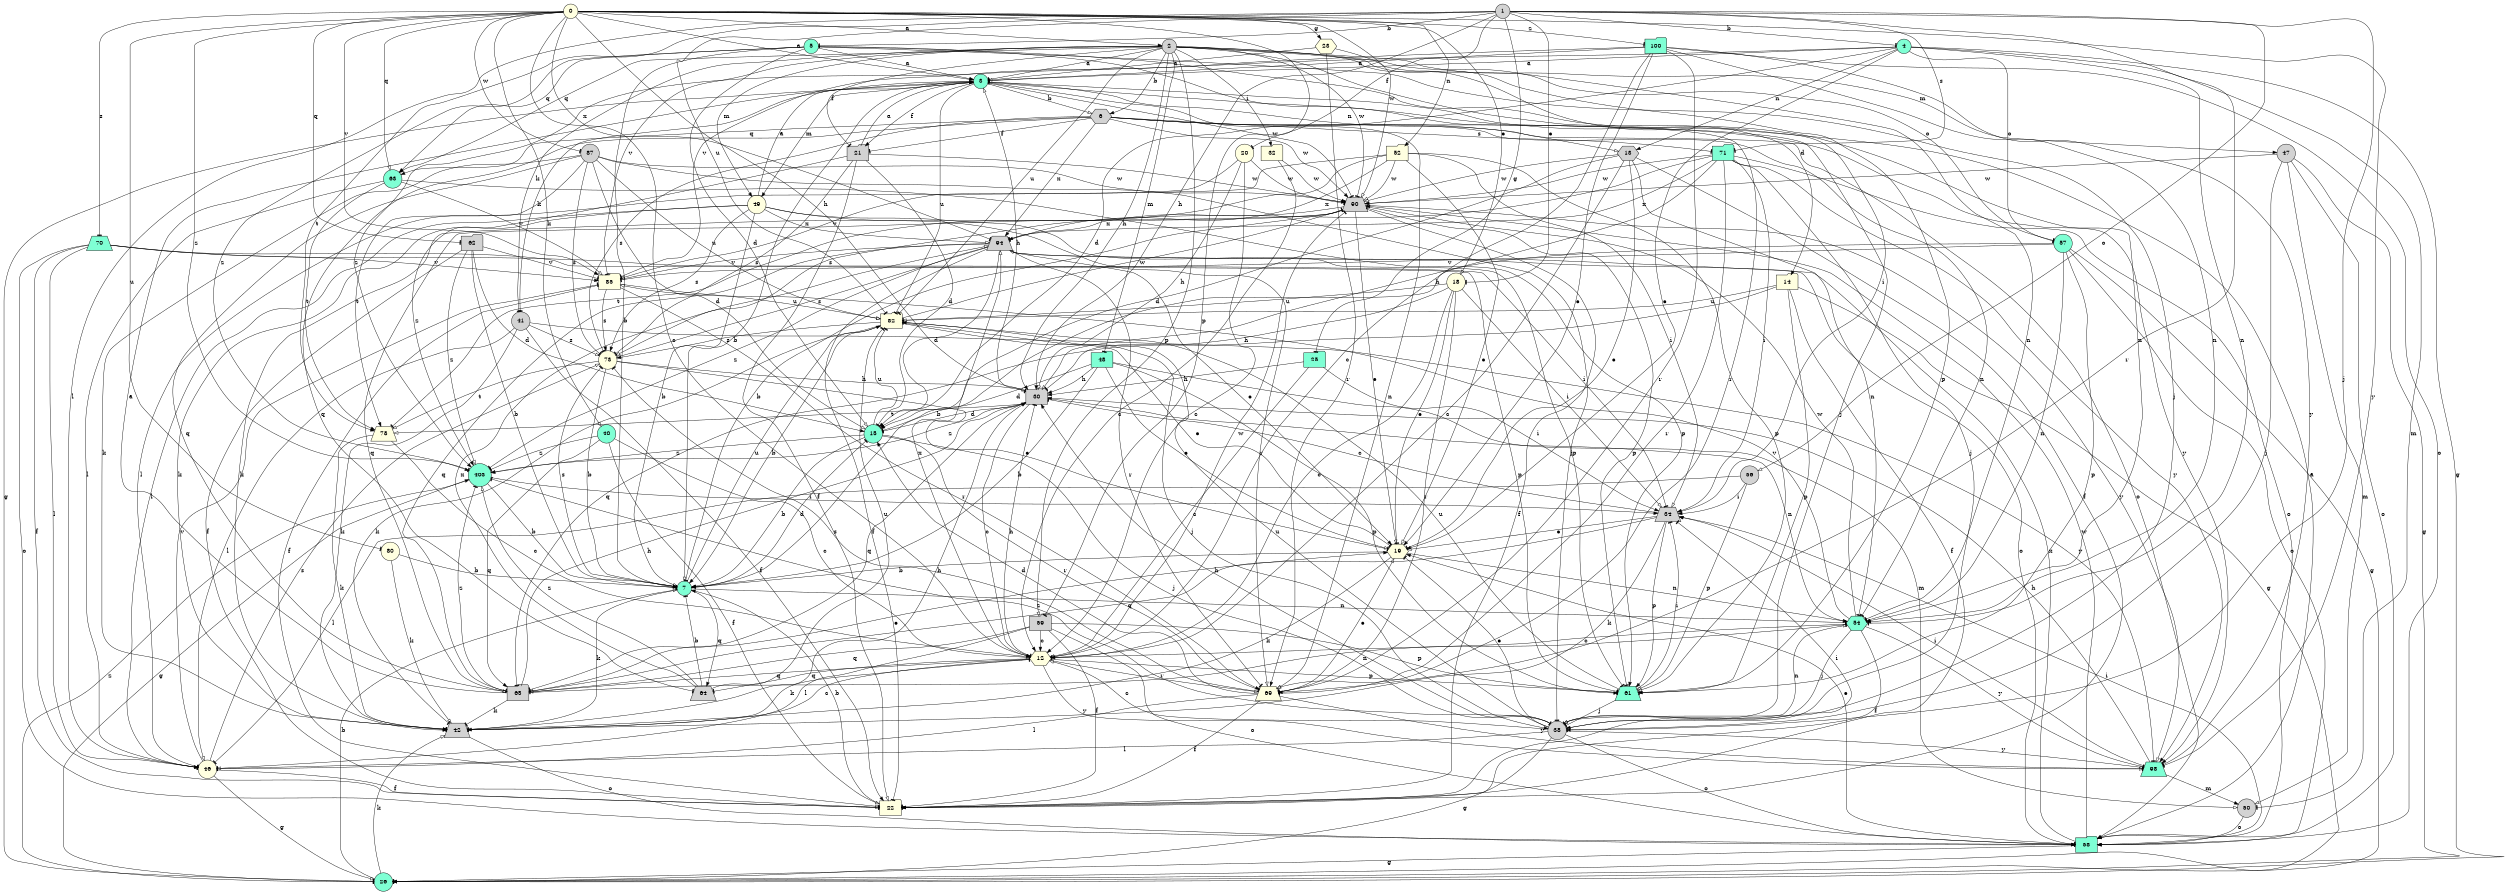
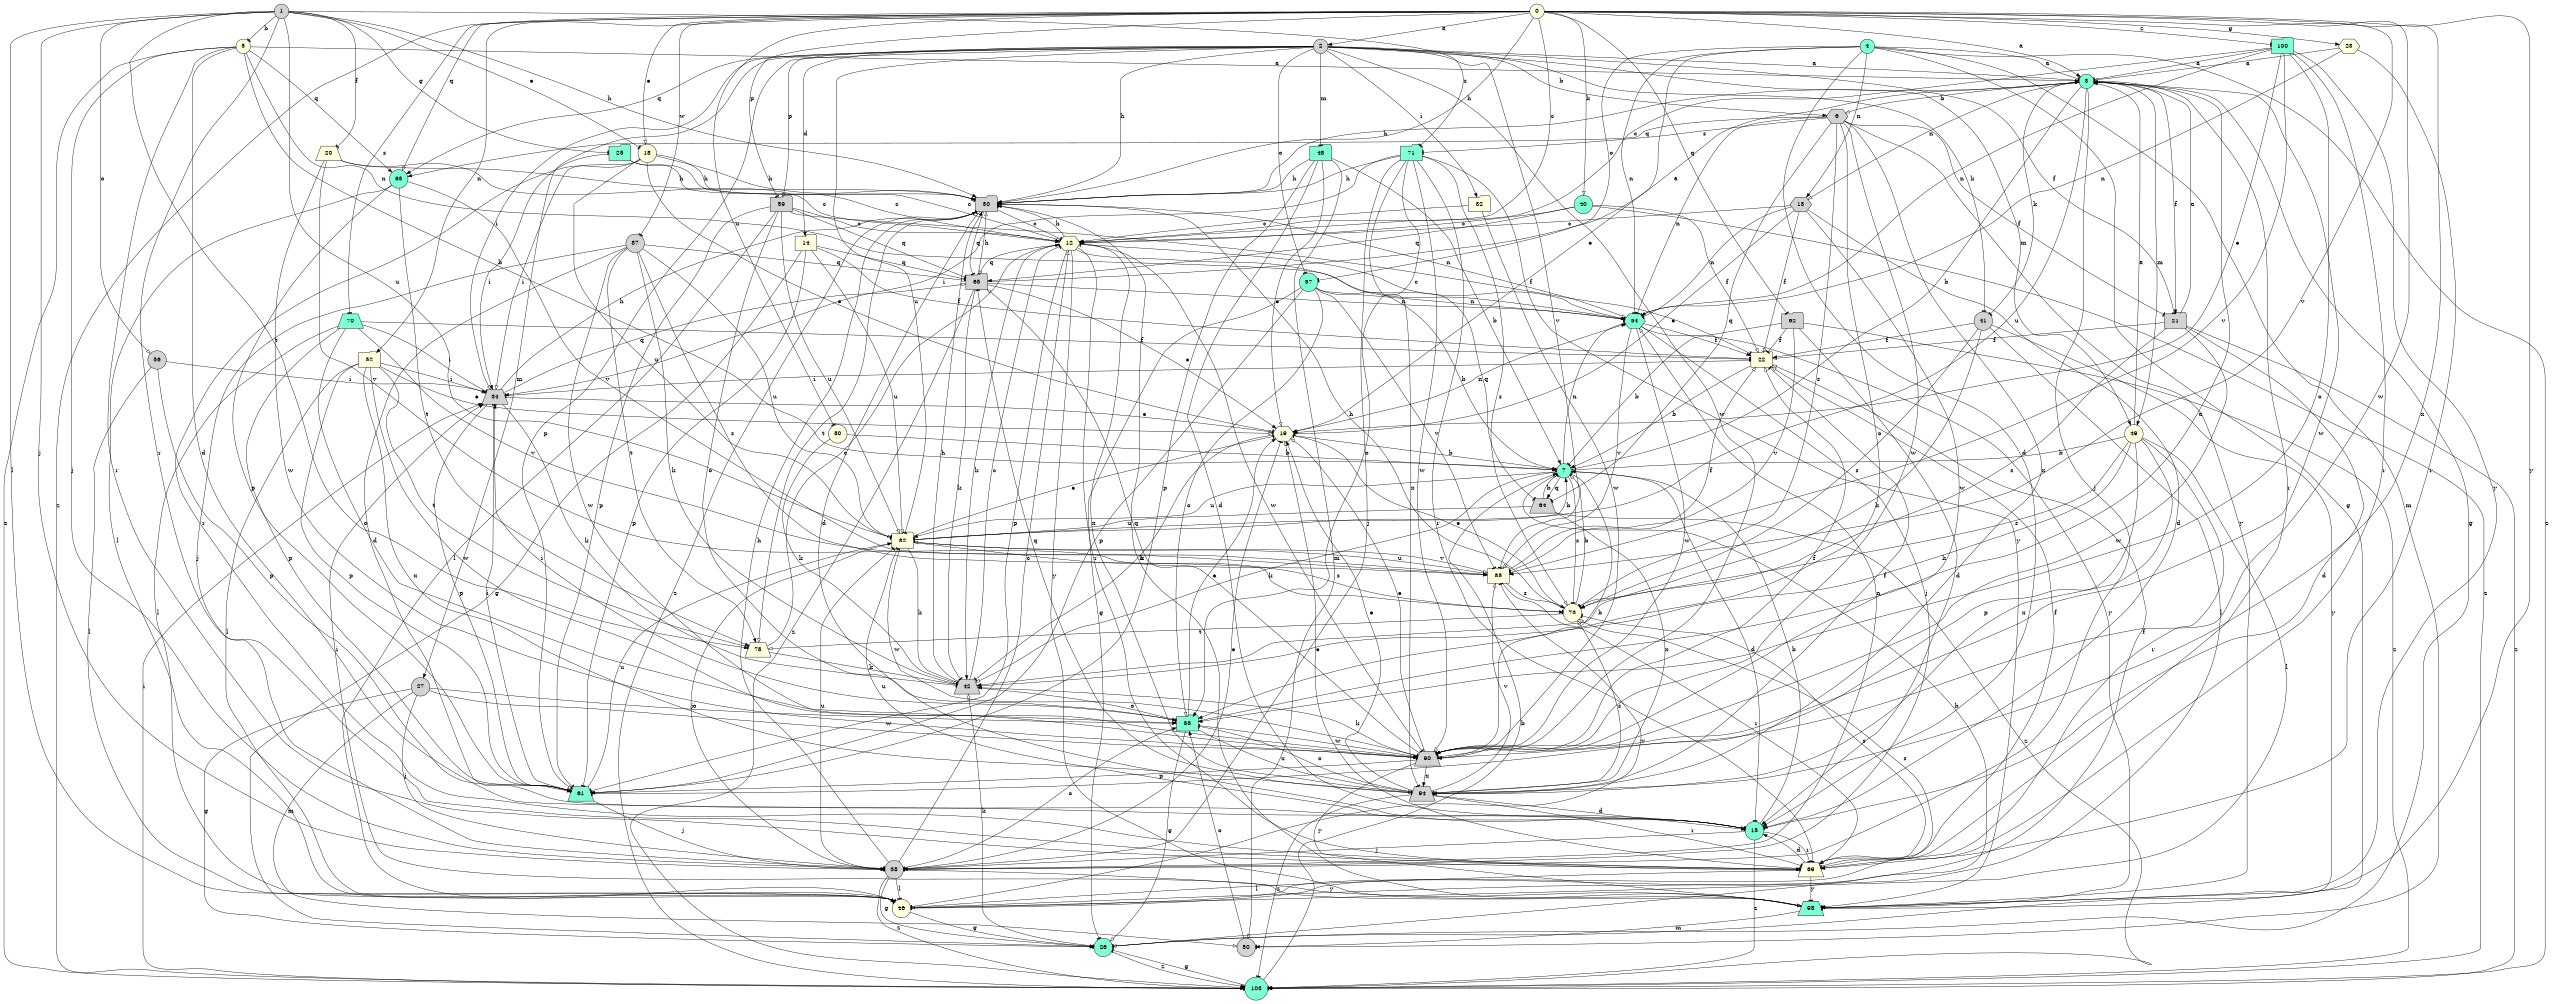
  strict digraph {
    node [fillcolor=lightgrey shape=circle style=filled]
    edge [arrowhead=tee]
    0 [fillcolor=lightyellow]
    2
    3 [fillcolor=aquamarine]
    12 [fillcolor=lightyellow shape=hexagon]
    18 [fillcolor=lightyellow]
    23 [fillcolor=lightyellow shape=hexagon]
    30 [shape=folder]
    40 [fillcolor=aquamarine]
    52 [fillcolor=lightyellow shape=folder]
    59 [shape=folder]
    62 [shape=folder]
    63 [fillcolor=aquamarine]
    70 [fillcolor=aquamarine shape=trapezium]
    80 [fillcolor=lightyellow]
    85 [fillcolor=lightyellow shape=folder]
    87
    90 [shape=trapezium]
    94 [shape=trapezium]
    98 [fillcolor=aquamarine shape=trapezium]
    100 [fillcolor=aquamarine shape=folder]
-   103 [fillcolor=aquamarine label=403]
+   103 [fillcolor=aquamarine]
    82 [fillcolor=lightyellow shape=folder]
    6 [shape=hexagon]
    14 [fillcolor=lightyellow shape=folder]
    21 [shape=folder]
    32 [fillcolor=lightyellow shape=folder]
    34 [shape=trapezium]
    41
-   47
+   47 [label=27]
    48 [fillcolor=aquamarine shape=folder]
    49 [fillcolor=lightyellow]
    57 [fillcolor=aquamarine]
    61 [fillcolor=aquamarine shape=trapezium]
    38
    69 [fillcolor=lightyellow shape=trapezium]
    7 [fillcolor=aquamarine]
    26 [fillcolor=aquamarine]
    n38 [label=13 shape=hexagon]
    64 [shape=trapezium]
    42 [shape=trapezium]
    65 [shape=folder]
    19 [fillcolor=lightyellow shape=hexagon]
    54 [fillcolor=aquamarine shape=hexagon]
    78 [fillcolor=lightyellow shape=trapezium]
    15 [fillcolor=aquamarine]
    22 [fillcolor=lightyellow shape=folder]
    46 [fillcolor=lightyellow]
    58 [fillcolor=aquamarine shape=folder]
    73 [fillcolor=lightyellow]
    50
    1
    4 [fillcolor=aquamarine]
-   5 [fillcolor=aquamarine]
-   20 [fillcolor=lightyellow]
+   5 [fillcolor=lightyellow]
+   20 [fillcolor=lightyellow shape=trapezium]
    25 [fillcolor=aquamarine shape=folder]
    56
    71 [fillcolor=aquamarine shape=folder]
    0 -> 2 [arrowhead=normal label=a]
    0 -> 3 [arrowhead=normal label=a]
    0 -> 12 [arrowhead=normal label=c]
    0 -> 18 [arrowhead=onormal label=e]
    0 -> 23 [arrowhead=normal label=g]
    0 -> 30 [arrowhead=onormal label=h]
    0 -> 40 [arrowhead=onormal label=k]
    0 -> 52 [arrowhead=normal label=n]
    0 -> 59 [label=p]
    0 -> 62 [label=q]
    0 -> 63 [arrowhead=onormal label=q]
    0 -> 70 [label=s]
    0 -> 80 [label=u]
    0 -> 85 [arrowhead=normal label=v]
    0 -> 87 [label=w]
    0 -> 90 [arrowhead=onormal label=w]
    0 -> 94 [label=x]
    0 -> 98 [label=y]
    0 -> 100 [label=z]
    0 -> 103 [label=z]
    2 -> 3 [label=a]
    2 -> 30 [arrowhead=normal label=h]
    2 -> 59 [arrowhead=onormal label=p]
    2 -> 63 [arrowhead=normal label=q]
    2 -> 85 [label=v]
    2 -> 90 [label=w]
    2 -> 82 [label=u]
    2 -> 6 [arrowhead=normal label=b]
    2 -> 14 [arrowhead=normal label=d]
    2 -> 21 [label=f]
    2 -> 32 [arrowhead=normal label=i]
    2 -> 34 [arrowhead=onormal label=i]
    2 -> 41 [label=k]
    2 -> 47 [arrowhead=normal label=m]
    2 -> 48 [label=m]
    2 -> 49 [arrowhead=normal label=m]
    2 -> 57 [label=o]
    2 -> 61 [arrowhead=onormal label=p]
-   30 -> 3 [arrowhead=onormal label=h]
+   3 -> 30 [arrowhead=onormal label=h]
    3 -> 90 [label=w]
    3 -> 82 [label=u]
    3 -> 6 [arrowhead=onormal label=b]
    3 -> 21 [arrowhead=normal label=f]
    3 -> 41 [label=k]
    3 -> 49 [arrowhead=normal label=m]
    3 -> 38 [label=j]
-   3 -> 69 [arrowhead=onormal label=n]
+   3 -> 69 [arrowhead=onormal label=r]
    3 -> 7 [arrowhead=onormal label=b]
    3 -> 26 [label=g]
    3 -> n38 [arrowhead=onormal label=n]
    12 -> 30 [label=h]
    12 -> 90 [label=w]
    12 -> 94 [arrowhead=onormal label=x]
    12 -> 98 [arrowhead=onormal label=y]
    12 -> 61 [label=p]
    12 -> 69 [arrowhead=onormal label=r]
    12 -> 64 [label=q]
    12 -> 42 [arrowhead=normal label=k]
    12 -> 65 [arrowhead=onormal label=q]
    18 -> 12 [arrowhead=onormal label=c]
    18 -> 30 [label=h]
    18 -> 82 [label=u]
    18 -> 34 [arrowhead=onormal label=i]
    18 -> 69 [label=r]
    18 -> 19 [label=e]
    23 -> 3 [arrowhead=onormal label=a]
    23 -> 69 [arrowhead=normal label=r]
    23 -> 54 [label=n]
    30 -> 12 [label=c]
    30 -> 103 [arrowhead=normal label=z]
    30 -> 65 [label=q]
    30 -> 54 [arrowhead=onormal label=n]
    30 -> 78 [arrowhead=onormal label=t]
    30 -> 15 [label=d]
    40 -> 12 [arrowhead=onormal label=c]
    40 -> 103 [label=z]
    40 -> 65 [arrowhead=normal label=q]
    40 -> 22 [arrowhead=onormal label=f]
    52 -> 90 [arrowhead=onormal label=w]
    52 -> 94 [label=x]
    52 -> 34 [arrowhead=onormal label=i]
    52 -> 61 [arrowhead=onormal label=p]
    52 -> 19 [arrowhead=onormal label=e]
    52 -> 78 [label=t]
    52 -> 46 [label=l]
    59 -> 12 [arrowhead=normal label=c]
+   59 -> 82 [arrowhead=onormal label=u]
    59 -> 61 [label=p]
    59 -> 65 [label=q]
    59 -> 22 [label=f]
    59 -> 46 [arrowhead=onormal label=l]
    59 -> 58 [label=o]
    62 -> 85 [label=v]
    62 -> 103 [arrowhead=onormal label=z]
    62 -> 7 [label=b]
    62 -> 15 [arrowhead=normal label=d]
    62 -> 22 [label=f]
    63 -> 85 [arrowhead=onormal label=v]
    63 -> 61 [arrowhead=normal label=p]
    63 -> 78 [arrowhead=normal label=t]
    63 -> 46 [arrowhead=normal label=l]
    70 -> 85 [arrowhead=normal label=v]
    70 -> 34 [label=i]
    70 -> 61 [label=p]
    70 -> 22 [label=f]
    70 -> 46 [arrowhead=normal label=l]
    70 -> 58 [arrowhead=normal label=o]
    80 -> 7 [label=b]
    80 -> 42 [arrowhead=onormal label=k]
    85 -> 82 [arrowhead=onormal label=u]
    85 -> 69 [arrowhead=normal label=r]
    85 -> 22 [arrowhead=onormal label=f]
    85 -> 73 [arrowhead=normal label=s]
    87 -> 90 [label=w]
    87 -> 82 [arrowhead=onormal label=u]
    87 -> 38 [label=j]
    87 -> 42 [label=k]
    87 -> 65 [arrowhead=onormal label=q]
    87 -> 78 [arrowhead=normal label=t]
    87 -> 15 [arrowhead=onormal label=d]
    87 -> 73 [label=s]
    90 -> 94 [arrowhead=normal label=x]
    90 -> 98 [arrowhead=onormal label=y]
    90 -> 61 [label=p]
    90 -> 7 [label=b]
    90 -> 42 [arrowhead=normal label=k]
    90 -> 65 [arrowhead=onormal label=q]
    90 -> 19 [arrowhead=onormal label=e]
    90 -> 22 [arrowhead=onormal label=f]
    94 -> 85 [arrowhead=onormal label=v]
    94 -> 103 [label=z]
    94 -> 69 [label=r]
    94 -> 65 [label=q]
    94 -> 19 [arrowhead=normal label=e]
    94 -> 15 [arrowhead=normal label=d]
    94 -> 22 [label=f]
    94 -> 58 [label=o]
    94 -> 73 [arrowhead=onormal label=s]
    98 -> 30 [arrowhead=normal label=h]
    98 -> 34 [arrowhead=normal label=i]
    98 -> 50 [arrowhead=normal label=m]
    100 -> 3 [label=a]
    100 -> 12 [arrowhead=onormal label=c]
    100 -> 85 [label=v]
    100 -> 98 [label=y]
    100 -> 69 [label=r]
    100 -> 19 [arrowhead=normal label=e]
    100 -> 54 [arrowhead=normal label=n]
    100 -> 58 [arrowhead=normal label=o]
    103 -> 34 [arrowhead=normal label=i]
    103 -> 7 [arrowhead=normal label=b]
    103 -> 26 [label=g]
+   82 -> 85 [arrowhead=onormal label=v]
    82 -> 90 [label=w]
    82 -> 38 [arrowhead=normal label=j]
    82 -> 7 [arrowhead=normal label=b]
    82 -> 42 [label=k]
    82 -> 19 [label=e]
    82 -> 73 [arrowhead=normal label=s]
    6 -> 63 [arrowhead=normal label=q]
    6 -> 90 [arrowhead=normal label=w]
    6 -> 94 [arrowhead=normal label=x]
    6 -> 98 [arrowhead=normal label=y]
    6 -> 21 [label=f]
    6 -> 64 [label=q]
    6 -> 54 [label=n]
    6 -> 58 [arrowhead=normal label=o]
    6 -> 73 [label=s]
    6 -> 71 [label=s]
    14 -> 82 [arrowhead=onormal label=u]
    14 -> 61 [label=p]
    14 -> 26 [label=g]
    14 -> 65 [label=q]
    14 -> 22 [label=f]
    21 -> 3 [arrowhead=normal label=a]
    21 -> 90 [arrowhead=normal label=w]
    21 -> 103 [arrowhead=normal label=z]
    21 -> 15 [label=d]
    21 -> 22 [arrowhead=onormal label=f]
    21 -> 73 [label=s]
    32 -> 12 [arrowhead=normal label=c]
    32 -> 90 [arrowhead=normal label=w]
-   34 -> 30 [label=c]
+   34 -> 30 [label=h]
    34 -> 61 [arrowhead=normal label=p]
    34 -> 42 [label=k]
    34 -> 65 [arrowhead=onormal label=q]
    34 -> 19 [arrowhead=onormal label=e]
    41 -> 98 [label=y]
    41 -> 42 [arrowhead=normal label=k]
    41 -> 22 [arrowhead=normal label=f]
    41 -> 46 [arrowhead=onormal label=l]
    41 -> 73 [arrowhead=onormal label=s]
    47 -> 90 [arrowhead=normal label=w]
    47 -> 38 [label=j]
    47 -> 26 [arrowhead=normal label=g]
    47 -> 58 [arrowhead=normal label=o]
    47 -> 50 [arrowhead=onormal label=m]
    48 -> 30 [arrowhead=normal label=h]
    48 -> 61 [arrowhead=normal label=p]
    48 -> 7 [arrowhead=normal label=b]
    48 -> 19 [arrowhead=onormal label=e]
    48 -> 15 [label=d]
    48 -> 50 [arrowhead=onormal label=m]
    49 -> 3 [arrowhead=normal label=a]
    49 -> 94 [arrowhead=onormal label=x]
    49 -> 61 [label=p]
    49 -> 69 [arrowhead=onormal label=r]
    49 -> 7 [arrowhead=onormal label=b]
    49 -> 42 [arrowhead=normal label=k]
    49 -> 46 [label=l]
    49 -> 73 [arrowhead=normal label=s]
    57 -> 85 [label=v]
    57 -> 61 [arrowhead=normal label=p]
    57 -> 7 [arrowhead=normal label=b]
    57 -> 26 [label=g]
    57 -> 54 [label=n]
    57 -> 58 [arrowhead=onormal label=o]
    61 -> 82 [arrowhead=normal label=u]
    61 -> 34 [label=i]
    61 -> 38 [label=j]
    38 -> 12 [arrowhead=onormal label=c]
    38 -> 30 [arrowhead=normal label=h]
    38 -> 98 [arrowhead=onormal label=y]
    38 -> 103 [label=z]
    38 -> 82 [label=u]
    38 -> 26 [arrowhead=onormal label=g]
    38 -> 19 [label=e]
    38 -> 54 [arrowhead=onormal label=n]
    38 -> 46 [label=l]
    38 -> 58 [arrowhead=normal label=o]
    69 -> 98 [label=y]
    69 -> 19 [arrowhead=onormal label=e]
    69 -> 15 [arrowhead=normal label=d]
    69 -> 22 [arrowhead=onormal label=f]
    69 -> 46 [label=l]
    69 -> 73 [label=s]
    7 -> 82 [arrowhead=normal label=u]
    7 -> 64 [arrowhead=normal label=q]
    7 -> 42 [arrowhead=onormal label=k]
    7 -> 54 [label=n]
    7 -> 15 [label=d]
    7 -> 73 [label=s]
    26 -> 103 [arrowhead=normal label=z]
    26 -> 7 [arrowhead=onormal label=b]
    26 -> 42 [arrowhead=onormal label=k]
    n38 -> 12 [arrowhead=normal label=c]
    n38 -> 90 [arrowhead=onormal label=w]
    n38 -> 19 [label=e]
    n38 -> 54 [label=n]
    n38 -> 15 [arrowhead=normal label=d]
    n38 -> 22 [arrowhead=onormal label=f]
    64 -> 94 [arrowhead=onormal label=x]
    64 -> 103 [arrowhead=onormal label=z]
    64 -> 82 [label=u]
    64 -> 7 [label=b]
    42 -> 12 [label=c]
    42 -> 30 [arrowhead=normal label=h]
    42 -> 58 [arrowhead=normal label=o]
    65 -> 3 [arrowhead=normal label=a]
    65 -> 30 [arrowhead=onormal label=h]
    65 -> 103 [label=z]
    65 -> 42 [label=k]
    65 -> 19 [arrowhead=normal label=e]
    65 -> 54 [label=n]
    19 -> 7 [arrowhead=normal label=b]
    19 -> 42 [label=k]
    19 -> 54 [arrowhead=normal label=n]
    54 -> 12 [label=c]
    54 -> 85 [arrowhead=onormal label=v]
    54 -> 90 [label=w]
    54 -> 98 [label=y]
    54 -> 38 [arrowhead=normal label=j]
    54 -> 22 [arrowhead=normal label=f]
    78 -> 12 [arrowhead=normal label=c]
    78 -> 42 [label=k]
    15 -> 103 [arrowhead=onormal label=z]
    15 -> 82 [label=u]
    15 -> 38 [label=j]
    15 -> 69 [label=r]
    15 -> 7 [arrowhead=normal label=b]
    22 -> 34 [label=i]
    22 -> 7 [arrowhead=normal label=b]
    46 -> 85 [label=v]
    46 -> 26 [arrowhead=onormal label=g]
    46 -> 22 [arrowhead=onormal label=f]
    46 -> 73 [arrowhead=onormal label=s]
    58 -> 3 [label=a]
    58 -> 90 [arrowhead=normal label=w]
    58 -> 94 [arrowhead=onormal label=x]
    58 -> 34 [arrowhead=normal label=i]
    58 -> 26 [arrowhead=onormal label=g]
    58 -> 19 [arrowhead=normal label=e]
    73 -> 30 [label=h]
    73 -> 7 [arrowhead=onormal label=b]
    73 -> 19 [label=e]
    73 -> 78 [arrowhead=onormal label=t]
    50 -> 58 [arrowhead=normal label=o]
    1 -> 18 [label=e]
    1 -> 30 [arrowhead=normal label=h]
    1 -> 82 [label=u]
    1 -> 38 [arrowhead=normal label=j]
    1 -> 69 [arrowhead=normal label=r]
    1 -> 78 [arrowhead=normal label=t]
    1 -> 46 [label=l]
-   1 -> 4 [label=b]
    1 -> 5 [label=b]
    1 -> 20 [label=f]
    1 -> 25 [label=g]
    1 -> 56 [arrowhead=onormal label=o]
    1 -> 71 [label=s]
    4 -> 3 [label=a]
    4 -> 103 [arrowhead=normal label=z]
    4 -> 57 [label=o]
    4 -> 26 [arrowhead=onormal label=g]
    4 -> n38 [arrowhead=normal label=n]
    4 -> 19 [arrowhead=normal label=e]
    4 -> 54 [label=n]
    4 -> 15 [arrowhead=normal label=d]
    4 -> 50 [label=m]
    5 -> 3 [arrowhead=normal label=a]
    5 -> 63 [arrowhead=normal label=q]
    5 -> 103 [arrowhead=normal label=z]
    5 -> 38 [arrowhead=onormal label=j]
    5 -> 69 [arrowhead=onormal label=r]
    5 -> 7 [arrowhead=normal label=b]
    5 -> 54 [arrowhead=normal label=n]
    5 -> 15 [arrowhead=onormal label=d]
    20 -> 12 [arrowhead=normal label=c]
    20 -> 30 [arrowhead=onormal label=h]
    20 -> 85 [arrowhead=onormal label=v]
    20 -> 90 [label=w]
    25 -> 12 [arrowhead=onormal label=c]
    25 -> 30 [arrowhead=normal label=h]
    25 -> 34 [arrowhead=normal label=i]
    56 -> 34 [arrowhead=normal label=i]
    56 -> 61 [arrowhead=onormal label=p]
    56 -> 46 [label=l]
    71 -> 30 [arrowhead=onormal label=h]
    71 -> 90 [arrowhead=onormal label=w]
    71 -> 94 [label=x]
    71 -> 98 [arrowhead=normal label=y]
    71 -> 34 [arrowhead=normal label=i]
    71 -> 38 [arrowhead=onormal label=j]
    71 -> 69 [label=r]
    71 -> 58 [arrowhead=normal label=o]
    71 -> 73 [arrowhead=onormal label=s]
  }
